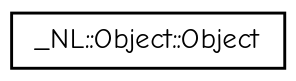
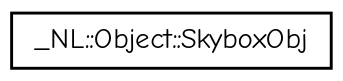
  digraph {
    rankdir=LR
    fontname="Comic Neue"
-   n1 [color=black fillcolor=white fontname="Comic Neue" fontsize=10 height=0.2 label="_NL::Object::Object" shape=record style=filled width=0.4]
+   n1 [color=black fillcolor=white fontname="Comic Neue" fontsize=10 height=0.2 label="_NL::Object::SkyboxObj" shape=record style=filled width=0.4]
  }
